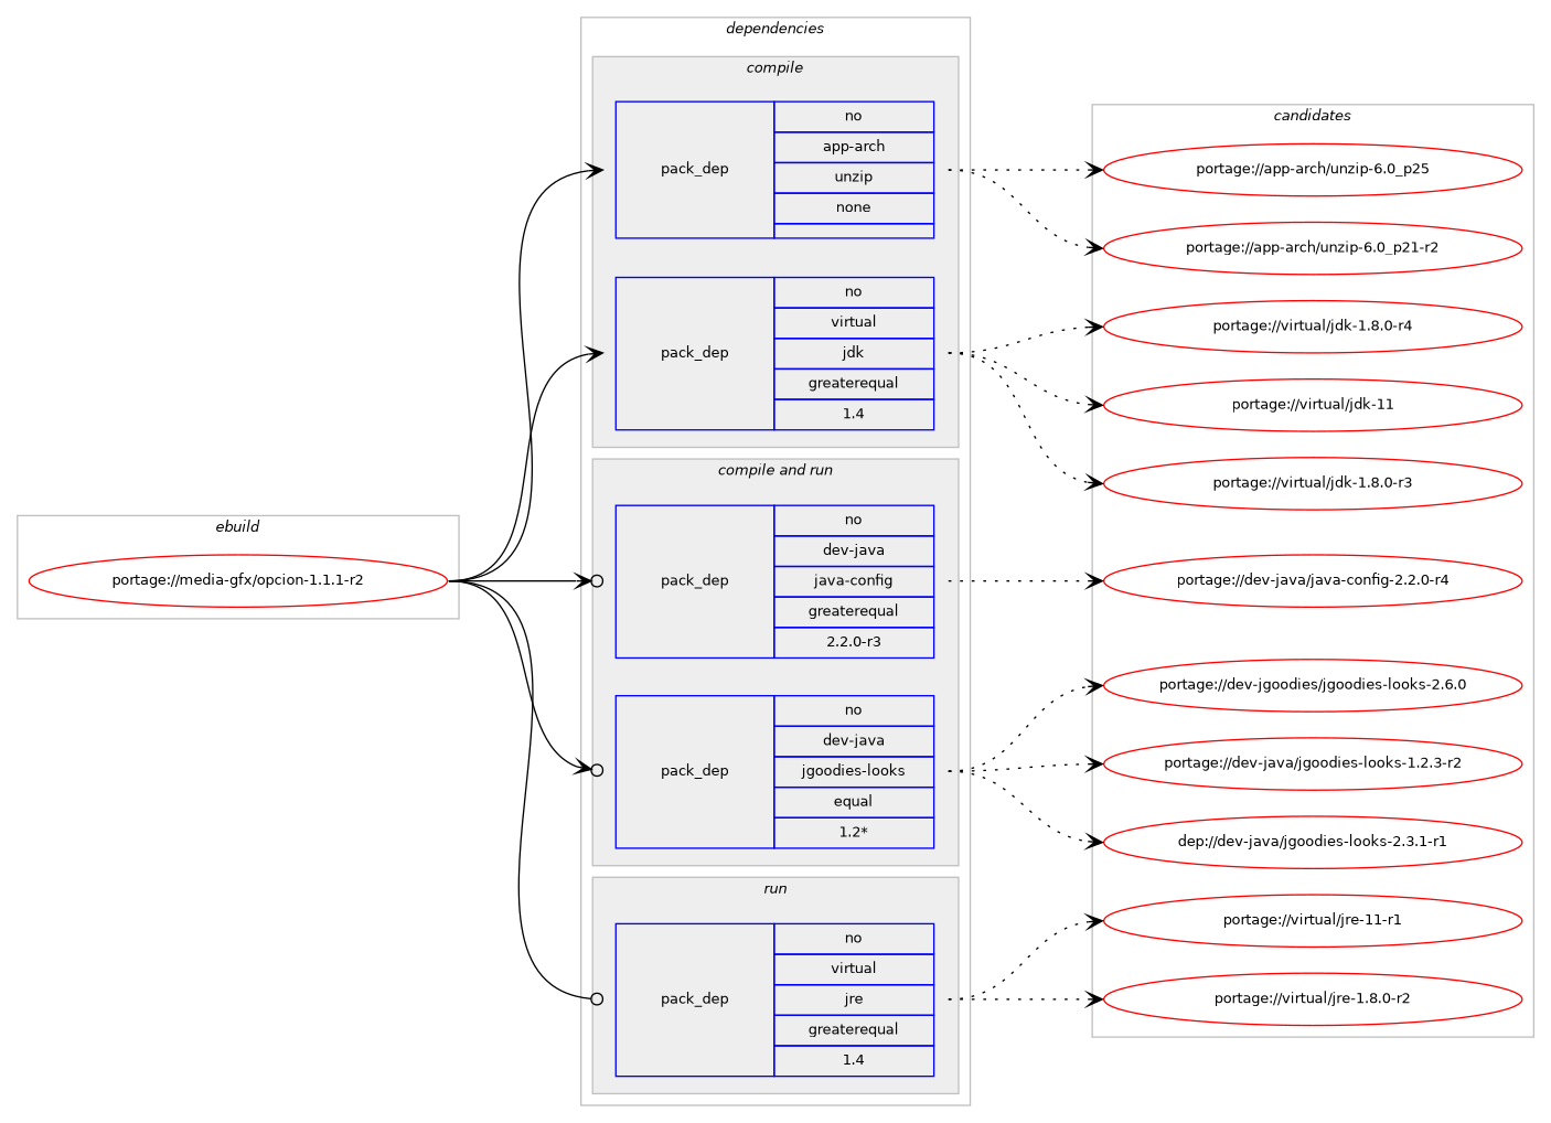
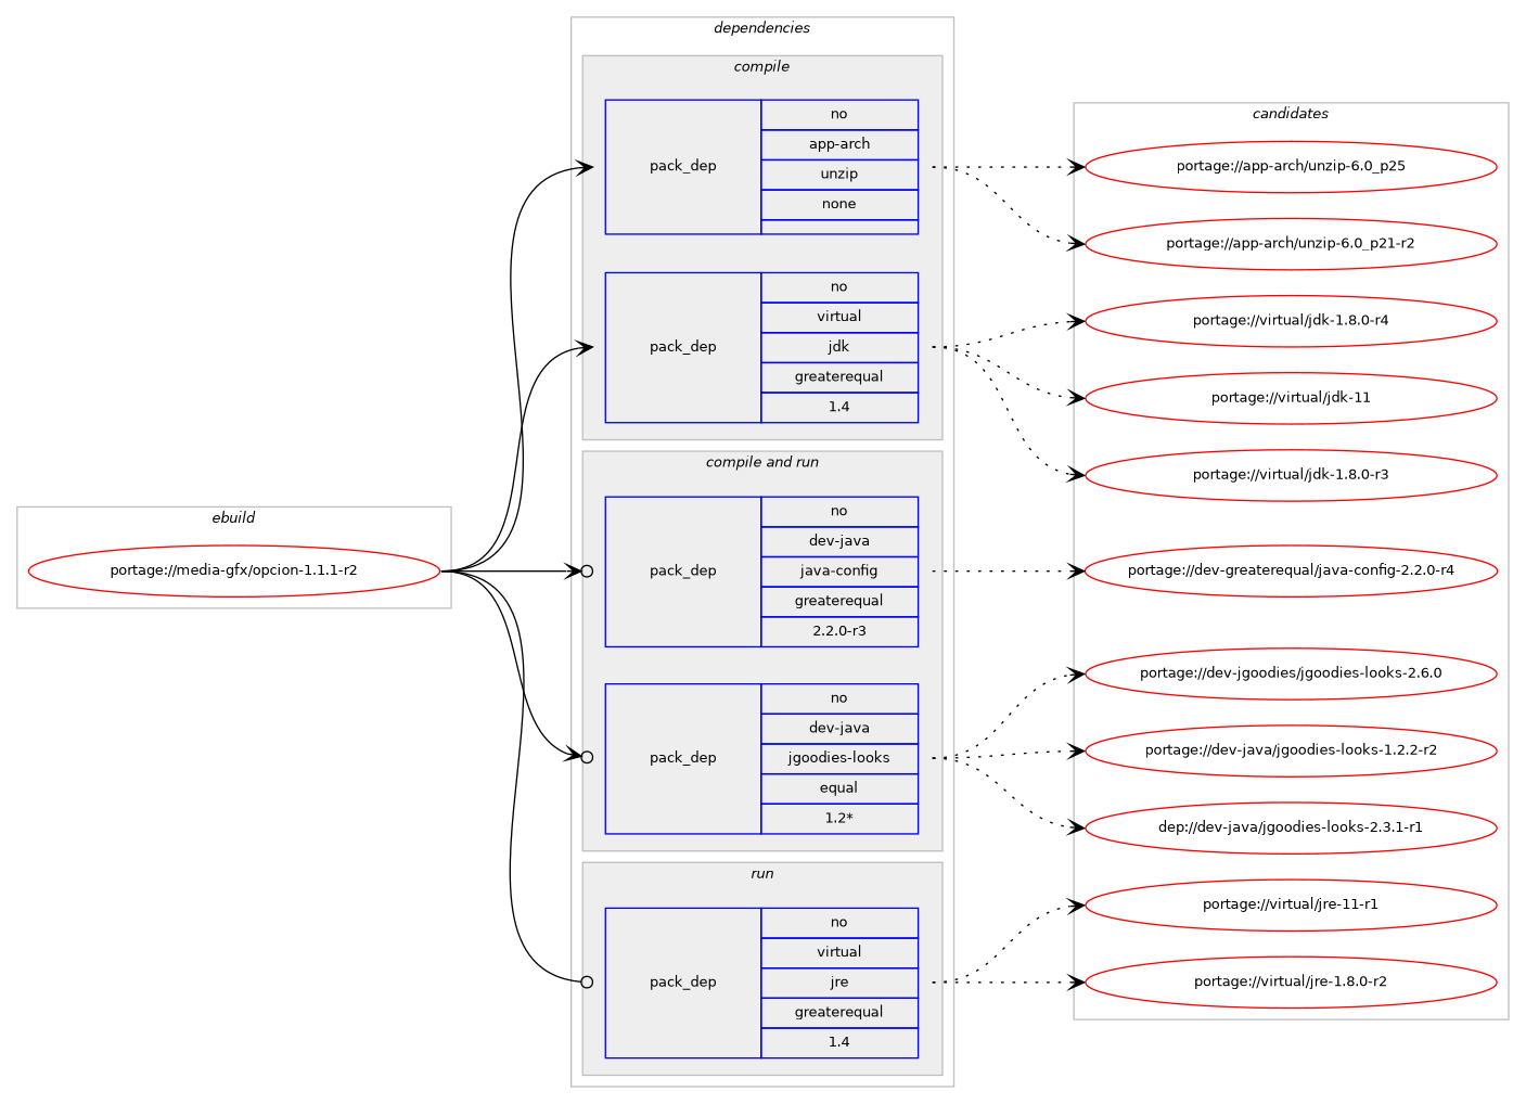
  digraph {
    compound=true
    concentrate=true
    fontname=Helvetica
    fontsize=10
    newrank=true
    rankdir=LR
    ranksep=1.5
    node [color=red fontname=Helvetica fontsize=10]
    edge [arrowhead=vee headport=w style=dotted tailport=e weight=100]
    n1 [label="portage://media-gfx/opcion-1.1.1-r2" width=4]
    n2 [color=blue label=<<TABLE BORDER="0" CELLBORDER="1" CELLSPACING="0" CELLPADDING="4" WIDTH="220"><TR><TD ROWSPAN="6" CELLPADDING="30">pack_dep</TD></TR><TR><TD WIDTH="110">no</TD></TR><TR><TD>app-arch</TD></TR><TR><TD>unzip</TD></TR><TR><TD>none</TD></TR><TR><TD></TD></TR></TABLE>> shape=none]
    n3 [color=blue label=<<TABLE BORDER="0" CELLBORDER="1" CELLSPACING="0" CELLPADDING="4" WIDTH="220"><TR><TD ROWSPAN="6" CELLPADDING="30">pack_dep</TD></TR><TR><TD WIDTH="110">no</TD></TR><TR><TD>virtual</TD></TR><TR><TD>jdk</TD></TR><TR><TD>greaterequal</TD></TR><TR><TD>1.4</TD></TR></TABLE>> shape=none]
    n4 [color=blue label=<<TABLE BORDER="0" CELLBORDER="1" CELLSPACING="0" CELLPADDING="4" WIDTH="220"><TR><TD ROWSPAN="6" CELLPADDING="30">pack_dep</TD></TR><TR><TD WIDTH="110">no</TD></TR><TR><TD>dev-java</TD></TR><TR><TD>java-config</TD></TR><TR><TD>greaterequal</TD></TR><TR><TD>2.2.0-r3</TD></TR></TABLE>> shape=none]
    n5 [color=blue label=<<TABLE BORDER="0" CELLBORDER="1" CELLSPACING="0" CELLPADDING="4" WIDTH="220"><TR><TD ROWSPAN="6" CELLPADDING="30">pack_dep</TD></TR><TR><TD WIDTH="110">no</TD></TR><TR><TD>dev-java</TD></TR><TR><TD>jgoodies-looks</TD></TR><TR><TD>equal</TD></TR><TR><TD>1.2*</TD></TR></TABLE>> shape=none]
    n6 [color=blue label=<<TABLE BORDER="0" CELLBORDER="1" CELLSPACING="0" CELLPADDING="4" WIDTH="220"><TR><TD ROWSPAN="6" CELLPADDING="30">pack_dep</TD></TR><TR><TD WIDTH="110">no</TD></TR><TR><TD>virtual</TD></TR><TR><TD>jre</TD></TR><TR><TD>greaterequal</TD></TR><TR><TD>1.4</TD></TR></TABLE>> shape=none]
    n7 [label="portage://app-arch/unzip-6.0_p21-r2" width=4]
    n8 [label="portage://app-arch/unzip-6.0_p25" width=4]
    n9 [label="portage://virtual/jdk-1.8.0-r3" width=4]
    n10 [label="portage://virtual/jdk-1.8.0-r4" width=4]
    n11 [label="portage://virtual/jdk-11" width=4]
-   n12 [label="portage://dev-java/jgoodies-looks-1.2.3-r2" width=4]
+   n12 [label="portage://dev-java/jgoodies-looks-1.2.2-r2" width=4]
    n13 [label="dep://dev-java/jgoodies-looks-2.3.1-r1" width=4]
    n14 [label="portage://dev-jgoodies/jgoodies-looks-2.6.0" width=4]
-   n15 [label="portage://dev-java/java-config-2.2.0-r4" width=4]
+   n15 [label="portage://dev-greaterequal/java-config-2.2.0-r4" width=4]
    n16 [label="portage://virtual/jre-1.8.0-r2" width=4]
    n17 [label="portage://virtual/jre-11-r1" width=4]
    subgraph cluster_1 {
      color=gray
      label=<<i>ebuild</i>>
      rank=same
      n1
    }
    subgraph cluster_2 {
      color=gray
      label=<<i>dependencies</i>>
      subgraph cluster_3 {
        color=gray
        fillcolor="#eeeeee"
        label=<<i>compile</i>>
        style=filled
        subgraph sub_4 {
          color=gray
          fillcolor="#eeeeee"
          label=<<i>compile</i>>
          style=filled
          n2
        }
        subgraph sub_5 {
          color=gray
          fillcolor="#eeeeee"
          label=<<i>compile</i>>
          style=filled
          n3
        }
      }
      subgraph cluster_6 {
        color=gray
        fillcolor="#eeeeee"
        label=<<i>compile and run</i>>
        style=filled
        subgraph sub_7 {
          color=gray
          fillcolor="#eeeeee"
          label=<<i>compile and run</i>>
          style=filled
          n4
        }
        subgraph sub_8 {
          color=gray
          fillcolor="#eeeeee"
          label=<<i>compile and run</i>>
          style=filled
          n5
        }
      }
      subgraph cluster_9 {
        color=gray
        fillcolor="#eeeeee"
        label=<<i>run</i>>
        style=filled
        subgraph sub_10 {
          color=gray
          fillcolor="#eeeeee"
          label=<<i>run</i>>
          style=filled
          n6
        }
      }
    }
    subgraph cluster_11 {
      color=gray
      label=<<i>candidates</i>>
      rank=same
      subgraph sub_12 {
        color=black
        label=<<i>candidates</i>>
        nodesep=1
        rank=same
        n7
        n8
      }
      subgraph sub_13 {
        color=black
        label=<<i>candidates</i>>
        nodesep=1
        rank=same
        n9
        n10
        n11
      }
      subgraph sub_14 {
        color=black
        label=<<i>candidates</i>>
        nodesep=1
        rank=same
        n12
        n13
        n14
      }
      subgraph sub_15 {
        color=black
        label=<<i>candidates</i>>
        nodesep=1
        rank=same
        n15
      }
      subgraph sub_16 {
        color=black
        label=<<i>candidates</i>>
        nodesep=1
        rank=same
        n16
        n17
      }
    }
    n1 -> n2 [style=solid weight=20]
    n1 -> n3 [style=solid weight=20]
    n1 -> n4 [arrowhead=odotvee style=solid weight=20]
    n1 -> n5 [arrowhead=odotvee style=solid weight=20]
    n1 -> n6 [arrowhead=odot style=solid weight=20]
    n2 -> n7
    n2 -> n8
    n3 -> n9
    n3 -> n10
    n3 -> n11
    n4 -> n15
    n5 -> n12
    n5 -> n13
    n5 -> n14
    n6 -> n16
    n6 -> n17
  }
